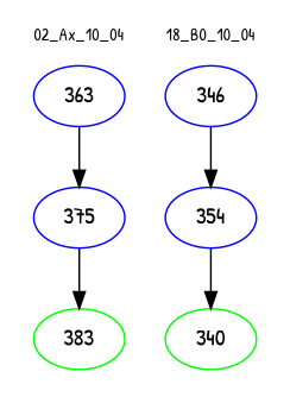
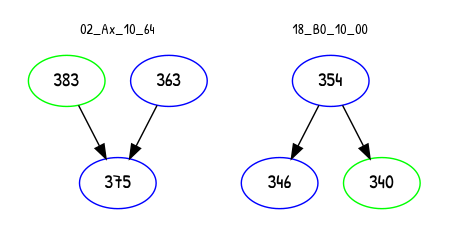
  digraph {
    fontname="Patrick Hand"
    node [color=blue fontname="Patrick Hand"]
    edge [color=black fontname="Patrick Hand"]
    n1 [label=375]
    n2 [label=363]
    n3 [color=green label=383]
    n4 [label=346]
    n5 [color=green label=340]
    n6 [label=354]
    subgraph cluster_1 {
      color=white
      fontsize=10
-     label="02_Ax_10_04"
+     label="02_Ax_10_64"
      n1
      n2
      n3
    }
    subgraph cluster_2 {
      color=white
      fontsize=10
-     label="18_B0_10_04"
+     label="18_B0_10_00"
      n4
      n5
      n6
    }
-   n1 -> n3
+   n3 -> n1
    n2 -> n1
-   n4 -> n6
+   n6 -> n4
    n6 -> n5
  }
